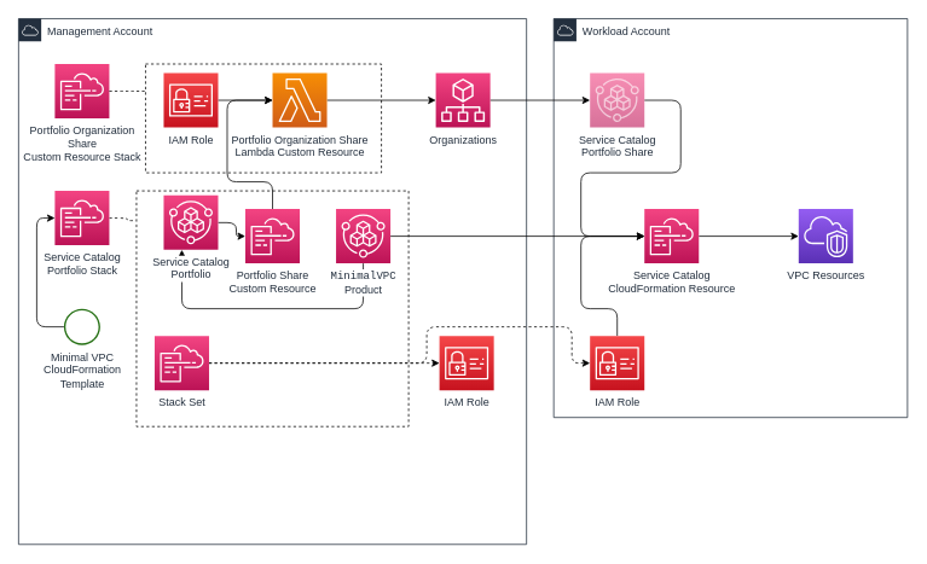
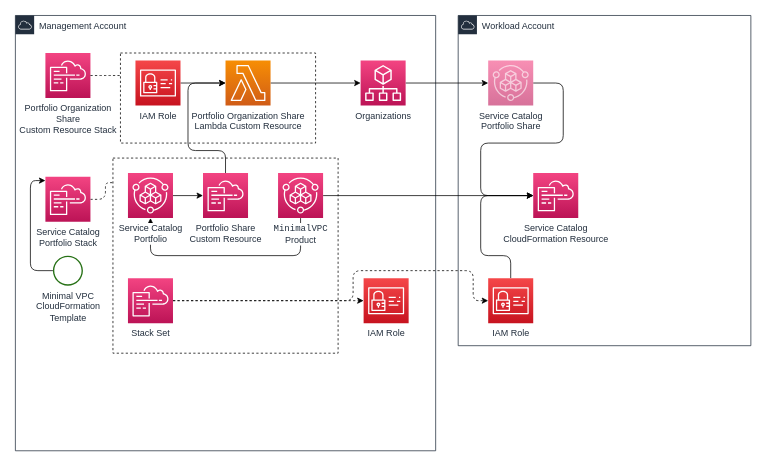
  <mxCell id="0" />
  <mxCell id="1" parent="0" />
  <mxCell id="2" value="Management Account" style="points=[[0,0],[0.25,0],[0.5,0],[0.75,0],[1,0],[1,0.25],[1,0.5],[1,0.75],[1,1],[0.75,1],[0.5,1],[0.25,1],[0,1],[0,0.75],[0,0.5],[0,0.25]];outlineConnect=0;gradientColor=none;html=1;whiteSpace=wrap;fontSize=12;fontStyle=0;shape=mxgraph.aws4.group;grIcon=mxgraph.aws4.group_aws_cloud;strokeColor=#232F3E;fillColor=none;verticalAlign=top;align=left;spacingLeft=30;fontColor=#232F3E;dashed=0;" parent="1" vertex="1"><mxGeometry x="20" y="20" width="560" height="580" as="geometry" /></mxCell>
  <mxCell id="3" value="" style="rounded=0;whiteSpace=wrap;html=1;shadow=0;labelBackgroundColor=#ffffff;fillColor=none;dashed=1;" vertex="1" parent="1"><mxGeometry x="160" y="70" width="260" height="120" as="geometry" /></mxCell>
  <mxCell id="4" value="" style="rounded=0;whiteSpace=wrap;html=1;shadow=0;labelBackgroundColor=#ffffff;fillColor=none;dashed=1;" vertex="1" parent="1"><mxGeometry x="150" y="210" width="300" height="260" as="geometry" /></mxCell>
  <mxCell id="5" value="Workload Account" style="points=[[0,0],[0.25,0],[0.5,0],[0.75,0],[1,0],[1,0.25],[1,0.5],[1,0.75],[1,1],[0.75,1],[0.5,1],[0.25,1],[0,1],[0,0.75],[0,0.5],[0,0.25]];outlineConnect=0;gradientColor=none;html=1;whiteSpace=wrap;fontSize=12;fontStyle=0;shape=mxgraph.aws4.group;grIcon=mxgraph.aws4.group_aws_cloud;strokeColor=#232F3E;fillColor=none;verticalAlign=top;align=left;spacingLeft=30;fontColor=#232F3E;dashed=0;" parent="1" vertex="1"><mxGeometry x="610" y="20" width="390" height="440" as="geometry" /></mxCell>
- <mxCell id="6" value="VPC Resources" style="outlineConnect=0;fontColor=#232F3E;gradientColor=#945DF2;gradientDirection=north;fillColor=#5A30B5;strokeColor=#ffffff;dashed=0;verticalLabelPosition=bottom;verticalAlign=top;align=center;html=1;fontSize=12;fontStyle=0;aspect=fixed;shape=mxgraph.aws4.resourceIcon;resIcon=mxgraph.aws4.vpc;" parent="1" vertex="1"><mxGeometry x="880" y="230" width="60" height="60" as="geometry" /></mxCell>
  <mxCell id="7" style="edgeStyle=orthogonalEdgeStyle;rounded=1;orthogonalLoop=1;jettySize=auto;html=1;dashed=1;" edge="1" parent="1" source="9" target="15"><mxGeometry relative="1" as="geometry" /></mxCell>
  <mxCell id="8" style="edgeStyle=orthogonalEdgeStyle;rounded=1;orthogonalLoop=1;jettySize=auto;html=1;dashed=1;" edge="1" parent="1" source="9" target="17"><mxGeometry relative="1" as="geometry"><Array as="points"><mxPoint x="470" y="400" /><mxPoint x="470" y="360" /><mxPoint x="630" y="360" /><mxPoint x="630" y="400" /></Array></mxGeometry></mxCell>
  <mxCell id="9" value="Stack Set" style="outlineConnect=0;fontColor=#232F3E;gradientColor=#F34482;gradientDirection=north;fillColor=#BC1356;strokeColor=#ffffff;dashed=0;verticalLabelPosition=bottom;verticalAlign=top;align=center;html=1;fontSize=12;fontStyle=0;aspect=fixed;shape=mxgraph.aws4.resourceIcon;resIcon=mxgraph.aws4.cloudformation;" parent="1" vertex="1"><mxGeometry x="170" y="370" width="60" height="60" as="geometry" /></mxCell>
  <mxCell id="10" style="edgeStyle=orthogonalEdgeStyle;rounded=1;orthogonalLoop=1;jettySize=auto;html=1;endArrow=classic;endFill=1;" edge="1" parent="1" source="11" target="21"><mxGeometry relative="1" as="geometry" /></mxCell>
  <mxCell id="11" value="Portfolio Organization Share&lt;br&gt;Lambda Custom Resource" style="outlineConnect=0;fontColor=#232F3E;gradientColor=#F78E04;gradientDirection=north;fillColor=#D05C17;strokeColor=#ffffff;dashed=0;verticalLabelPosition=bottom;verticalAlign=top;align=center;html=1;fontSize=12;fontStyle=0;aspect=fixed;shape=mxgraph.aws4.resourceIcon;resIcon=mxgraph.aws4.lambda;labelBackgroundColor=#ffffff;" parent="1" vertex="1"><mxGeometry x="300" y="80" width="60" height="60" as="geometry" /></mxCell>
  <mxCell id="12" style="edgeStyle=orthogonalEdgeStyle;rounded=1;orthogonalLoop=1;jettySize=auto;html=1;" edge="1" parent="1" source="14" target="31"><mxGeometry relative="1" as="geometry"><Array as="points"><mxPoint x="400" y="340" /><mxPoint x="200" y="340" /></Array></mxGeometry></mxCell>
  <mxCell id="13" style="edgeStyle=orthogonalEdgeStyle;rounded=1;orthogonalLoop=1;jettySize=auto;html=1;endArrow=classic;endFill=1;" edge="1" parent="1" source="14" target="35"><mxGeometry relative="1" as="geometry" /></mxCell>
  <mxCell id="14" value="&lt;font face=&quot;Courier New&quot;&gt;MinimalVPC&lt;/font&gt;&lt;br&gt;Product" style="points=[[0,0,0],[0.25,0,0],[0.5,0,0],[0.75,0,0],[1,0,0],[0,1,0],[0.25,1,0],[0.5,1,0],[0.75,1,0],[1,1,0],[0,0.25,0],[0,0.5,0],[0,0.75,0],[1,0.25,0],[1,0.5,0],[1,0.75,0]];points=[[0,0,0],[0.25,0,0],[0.5,0,0],[0.75,0,0],[1,0,0],[0,1,0],[0.25,1,0],[0.5,1,0],[0.75,1,0],[1,1,0],[0,0.25,0],[0,0.5,0],[0,0.75,0],[1,0.25,0],[1,0.5,0],[1,0.75,0]];outlineConnect=0;fontColor=#232F3E;gradientColor=#F34482;gradientDirection=north;fillColor=#BC1356;strokeColor=#ffffff;dashed=0;verticalLabelPosition=bottom;verticalAlign=top;align=center;html=1;fontSize=12;fontStyle=0;aspect=fixed;shape=mxgraph.aws4.resourceIcon;resIcon=mxgraph.aws4.service_catalog;shadow=0;labelBackgroundColor=#ffffff;" vertex="1" parent="1"><mxGeometry x="370" y="230" width="60" height="60" as="geometry" /></mxCell>
  <mxCell id="15" value="IAM Role" style="points=[[0,0,0],[0.25,0,0],[0.5,0,0],[0.75,0,0],[1,0,0],[0,1,0],[0.25,1,0],[0.5,1,0],[0.75,1,0],[1,1,0],[0,0.25,0],[0,0.5,0],[0,0.75,0],[1,0.25,0],[1,0.5,0],[1,0.75,0]];outlineConnect=0;fontColor=#232F3E;gradientColor=#F54749;gradientDirection=north;fillColor=#C7131F;strokeColor=#ffffff;dashed=0;verticalLabelPosition=bottom;verticalAlign=top;align=center;html=1;fontSize=12;fontStyle=0;aspect=fixed;shape=mxgraph.aws4.resourceIcon;resIcon=mxgraph.aws4.identity_and_access_management;shadow=0;labelBackgroundColor=#ffffff;" vertex="1" parent="1"><mxGeometry x="484" y="370" width="60" height="60" as="geometry" /></mxCell>
  <mxCell id="16" style="edgeStyle=orthogonalEdgeStyle;rounded=1;orthogonalLoop=1;jettySize=auto;html=1;endArrow=classic;endFill=1;" edge="1" parent="1" source="17" target="35"><mxGeometry relative="1" as="geometry"><Array as="points"><mxPoint x="680" y="340" /><mxPoint x="640" y="340" /><mxPoint x="640" y="260" /></Array></mxGeometry></mxCell>
  <mxCell id="17" value="IAM Role" style="points=[[0,0,0],[0.25,0,0],[0.5,0,0],[0.75,0,0],[1,0,0],[0,1,0],[0.25,1,0],[0.5,1,0],[0.75,1,0],[1,1,0],[0,0.25,0],[0,0.5,0],[0,0.75,0],[1,0.25,0],[1,0.5,0],[1,0.75,0]];outlineConnect=0;fontColor=#232F3E;gradientColor=#F54749;gradientDirection=north;fillColor=#C7131F;strokeColor=#ffffff;dashed=0;verticalLabelPosition=bottom;verticalAlign=top;align=center;html=1;fontSize=12;fontStyle=0;aspect=fixed;shape=mxgraph.aws4.resourceIcon;resIcon=mxgraph.aws4.identity_and_access_management;shadow=0;labelBackgroundColor=#ffffff;" vertex="1" parent="1"><mxGeometry x="650" y="370" width="60" height="60" as="geometry" /></mxCell>
  <mxCell id="18" style="edgeStyle=orthogonalEdgeStyle;rounded=1;orthogonalLoop=1;jettySize=auto;html=1;entryX=-0.003;entryY=0.126;entryDx=0;entryDy=0;endArrow=none;endFill=0;dashed=1;entryPerimeter=0;" edge="1" parent="1" source="19" target="4"><mxGeometry relative="1" as="geometry" /></mxCell>
- <mxCell id="19" value="Service Catalog&lt;br&gt;Portfolio Stack" style="outlineConnect=0;fontColor=#232F3E;gradientColor=#F34482;gradientDirection=north;fillColor=#BC1356;strokeColor=#ffffff;dashed=0;verticalLabelPosition=bottom;verticalAlign=top;align=center;html=1;fontSize=12;fontStyle=0;aspect=fixed;shape=mxgraph.aws4.resourceIcon;resIcon=mxgraph.aws4.cloudformation;" vertex="1" parent="1"><mxGeometry x="60" y="210" width="60" height="60" as="geometry" /></mxCell>
+ <mxCell id="19" value="Service Catalog&lt;br&gt;Portfolio Stack" style="outlineConnect=0;fontColor=#232F3E;gradientColor=#F34482;gradientDirection=north;fillColor=#BC1356;strokeColor=#ffffff;dashed=0;verticalLabelPosition=bottom;verticalAlign=top;align=center;html=1;fontSize=12;fontStyle=0;aspect=fixed;shape=mxgraph.aws4.resourceIcon;resIcon=mxgraph.aws4.cloudformation;" vertex="1" parent="1"><mxGeometry x="60" y="235" width="60" height="60" as="geometry" /></mxCell>
  <mxCell id="20" style="edgeStyle=orthogonalEdgeStyle;rounded=1;orthogonalLoop=1;jettySize=auto;html=1;endArrow=classic;endFill=1;" edge="1" parent="1" source="21" target="27"><mxGeometry relative="1" as="geometry" /></mxCell>
  <mxCell id="21" value="Organizations" style="points=[[0,0,0],[0.25,0,0],[0.5,0,0],[0.75,0,0],[1,0,0],[0,1,0],[0.25,1,0],[0.5,1,0],[0.75,1,0],[1,1,0],[0,0.25,0],[0,0.5,0],[0,0.75,0],[1,0.25,0],[1,0.5,0],[1,0.75,0]];points=[[0,0,0],[0.25,0,0],[0.5,0,0],[0.75,0,0],[1,0,0],[0,1,0],[0.25,1,0],[0.5,1,0],[0.75,1,0],[1,1,0],[0,0.25,0],[0,0.5,0],[0,0.75,0],[1,0.25,0],[1,0.5,0],[1,0.75,0]];outlineConnect=0;fontColor=#232F3E;gradientColor=#F34482;gradientDirection=north;fillColor=#BC1356;strokeColor=#ffffff;dashed=0;verticalLabelPosition=bottom;verticalAlign=top;align=center;html=1;fontSize=12;fontStyle=0;aspect=fixed;shape=mxgraph.aws4.resourceIcon;resIcon=mxgraph.aws4.organizations;shadow=0;labelBackgroundColor=#ffffff;" vertex="1" parent="1"><mxGeometry x="480" y="80" width="60" height="60" as="geometry" /></mxCell>
  <mxCell id="22" value="Portfolio Organization&lt;br&gt;Share&lt;br&gt;Custom Resource Stack" style="outlineConnect=0;fontColor=#232F3E;gradientColor=#F34482;gradientDirection=north;fillColor=#BC1356;strokeColor=#ffffff;dashed=0;verticalLabelPosition=bottom;verticalAlign=top;align=center;html=1;fontSize=12;fontStyle=0;aspect=fixed;shape=mxgraph.aws4.resourceIcon;resIcon=mxgraph.aws4.cloudformation;" vertex="1" parent="1"><mxGeometry x="60" y="70" width="60" height="60" as="geometry" /></mxCell>
  <mxCell id="23" style="edgeStyle=orthogonalEdgeStyle;rounded=1;orthogonalLoop=1;jettySize=auto;html=1;endArrow=classic;endFill=1;" edge="1" parent="1" source="24" target="11"><mxGeometry relative="1" as="geometry" /></mxCell>
  <mxCell id="24" value="IAM Role" style="points=[[0,0,0],[0.25,0,0],[0.5,0,0],[0.75,0,0],[1,0,0],[0,1,0],[0.25,1,0],[0.5,1,0],[0.75,1,0],[1,1,0],[0,0.25,0],[0,0.5,0],[0,0.75,0],[1,0.25,0],[1,0.5,0],[1,0.75,0]];outlineConnect=0;fontColor=#232F3E;gradientColor=#F54749;gradientDirection=north;fillColor=#C7131F;strokeColor=#ffffff;dashed=0;verticalLabelPosition=bottom;verticalAlign=top;align=center;html=1;fontSize=12;fontStyle=0;aspect=fixed;shape=mxgraph.aws4.resourceIcon;resIcon=mxgraph.aws4.identity_and_access_management;shadow=0;labelBackgroundColor=#ffffff;" vertex="1" parent="1"><mxGeometry x="180" y="80" width="60" height="60" as="geometry" /></mxCell>
  <mxCell id="25" style="edgeStyle=orthogonalEdgeStyle;rounded=1;orthogonalLoop=1;jettySize=auto;html=1;endArrow=none;endFill=0;dashed=1;" edge="1" parent="1" source="22"><mxGeometry relative="1" as="geometry"><mxPoint x="130" y="270" as="sourcePoint" /><mxPoint x="159" y="100" as="targetPoint" /></mxGeometry></mxCell>
  <mxCell id="26" style="edgeStyle=orthogonalEdgeStyle;rounded=1;orthogonalLoop=1;jettySize=auto;html=1;endArrow=classic;endFill=1;" edge="1" parent="1" source="27" target="35"><mxGeometry relative="1" as="geometry"><Array as="points"><mxPoint x="750" y="110" /><mxPoint x="750" y="190" /><mxPoint x="640" y="190" /><mxPoint x="640" y="260" /></Array></mxGeometry></mxCell>
  <mxCell id="27" value="Service Catalog&lt;br&gt;Portfolio Share" style="points=[[0,0,0],[0.25,0,0],[0.5,0,0],[0.75,0,0],[1,0,0],[0,1,0],[0.25,1,0],[0.5,1,0],[0.75,1,0],[1,1,0],[0,0.25,0],[0,0.5,0],[0,0.75,0],[1,0.25,0],[1,0.5,0],[1,0.75,0]];points=[[0,0,0],[0.25,0,0],[0.5,0,0],[0.75,0,0],[1,0,0],[0,1,0],[0.25,1,0],[0.5,1,0],[0.75,1,0],[1,1,0],[0,0.25,0],[0,0.5,0],[0,0.75,0],[1,0.25,0],[1,0.5,0],[1,0.75,0]];outlineConnect=0;fontColor=#232F3E;gradientColor=#F34482;gradientDirection=north;fillColor=#BC1356;strokeColor=#ffffff;dashed=0;verticalLabelPosition=bottom;verticalAlign=top;align=center;html=1;fontSize=12;fontStyle=0;aspect=fixed;shape=mxgraph.aws4.resourceIcon;resIcon=mxgraph.aws4.service_catalog;shadow=0;labelBackgroundColor=#ffffff;opacity=60;" vertex="1" parent="1"><mxGeometry x="650" y="80" width="60" height="60" as="geometry" /></mxCell>
  <mxCell id="28" style="edgeStyle=orthogonalEdgeStyle;rounded=1;orthogonalLoop=1;jettySize=auto;html=1;endArrow=classic;endFill=1;" edge="1" parent="1" source="29" target="11"><mxGeometry relative="1" as="geometry"><Array as="points"><mxPoint x="300" y="200" /><mxPoint x="250" y="200" /><mxPoint x="250" y="110" /></Array></mxGeometry></mxCell>
  <mxCell id="29" value="Portfolio Share&lt;br&gt;Custom Resource" style="outlineConnect=0;fontColor=#232F3E;gradientColor=#F34482;gradientDirection=north;fillColor=#BC1356;strokeColor=#ffffff;dashed=0;verticalLabelPosition=bottom;verticalAlign=top;align=center;html=1;fontSize=12;fontStyle=0;aspect=fixed;shape=mxgraph.aws4.resourceIcon;resIcon=mxgraph.aws4.cloudformation;" vertex="1" parent="1"><mxGeometry x="270" y="230" width="60" height="60" as="geometry" /></mxCell>
  <mxCell id="30" style="edgeStyle=orthogonalEdgeStyle;rounded=1;orthogonalLoop=1;jettySize=auto;html=1;endArrow=classic;endFill=1;" edge="1" parent="1" source="31" target="29"><mxGeometry relative="1" as="geometry" /></mxCell>
- <mxCell id="31" value="Service Catalog&lt;br&gt;Portfolio" style="points=[[0,0,0],[0.25,0,0],[0.5,0,0],[0.75,0,0],[1,0,0],[0,1,0],[0.25,1,0],[0.5,1,0],[0.75,1,0],[1,1,0],[0,0.25,0],[0,0.5,0],[0,0.75,0],[1,0.25,0],[1,0.5,0],[1,0.75,0]];points=[[0,0,0],[0.25,0,0],[0.5,0,0],[0.75,0,0],[1,0,0],[0,1,0],[0.25,1,0],[0.5,1,0],[0.75,1,0],[1,1,0],[0,0.25,0],[0,0.5,0],[0,0.75,0],[1,0.25,0],[1,0.5,0],[1,0.75,0]];outlineConnect=0;fontColor=#232F3E;gradientColor=#F34482;gradientDirection=north;fillColor=#BC1356;strokeColor=#ffffff;dashed=0;verticalLabelPosition=bottom;verticalAlign=top;align=center;html=1;fontSize=12;fontStyle=0;aspect=fixed;shape=mxgraph.aws4.resourceIcon;resIcon=mxgraph.aws4.service_catalog;shadow=0;labelBackgroundColor=#ffffff;" vertex="1" parent="1"><mxGeometry x="180" y="215" width="60" height="60" as="geometry" /></mxCell>
+ <mxCell id="31" value="Service Catalog&lt;br&gt;Portfolio" style="points=[[0,0,0],[0.25,0,0],[0.5,0,0],[0.75,0,0],[1,0,0],[0,1,0],[0.25,1,0],[0.5,1,0],[0.75,1,0],[1,1,0],[0,0.25,0],[0,0.5,0],[0,0.75,0],[1,0.25,0],[1,0.5,0],[1,0.75,0]];points=[[0,0,0],[0.25,0,0],[0.5,0,0],[0.75,0,0],[1,0,0],[0,1,0],[0.25,1,0],[0.5,1,0],[0.75,1,0],[1,1,0],[0,0.25,0],[0,0.5,0],[0,0.75,0],[1,0.25,0],[1,0.5,0],[1,0.75,0]];outlineConnect=0;fontColor=#232F3E;gradientColor=#F34482;gradientDirection=north;fillColor=#BC1356;strokeColor=#ffffff;dashed=0;verticalLabelPosition=bottom;verticalAlign=top;align=center;html=1;fontSize=12;fontStyle=0;aspect=fixed;shape=mxgraph.aws4.resourceIcon;resIcon=mxgraph.aws4.service_catalog;shadow=0;labelBackgroundColor=#ffffff;" vertex="1" parent="1"><mxGeometry x="170" y="230" width="60" height="60" as="geometry" /></mxCell>
  <mxCell id="32" style="edgeStyle=orthogonalEdgeStyle;rounded=1;orthogonalLoop=1;jettySize=auto;html=1;endArrow=classic;endFill=1;" edge="1" parent="1" source="33" target="19"><mxGeometry relative="1" as="geometry"><Array as="points"><mxPoint x="40" y="360" /><mxPoint x="40" y="240" /></Array></mxGeometry></mxCell>
  <mxCell id="33" value="Minimal VPC&lt;br&gt;CloudFormation&lt;br&gt;Template" style="outlineConnect=0;fontColor=#232F3E;gradientColor=none;fillColor=#277116;strokeColor=none;dashed=0;verticalLabelPosition=bottom;verticalAlign=top;align=center;html=1;fontSize=12;fontStyle=0;aspect=fixed;pointerEvents=1;shape=mxgraph.aws4.object;shadow=0;labelBackgroundColor=#ffffff;" vertex="1" parent="1"><mxGeometry x="70" y="340" width="40" height="40" as="geometry" /></mxCell>
- <mxCell id="34" style="edgeStyle=orthogonalEdgeStyle;rounded=1;orthogonalLoop=1;jettySize=auto;html=1;endArrow=classic;endFill=1;" edge="1" parent="1" source="35" target="6"><mxGeometry relative="1" as="geometry" /></mxCell>
  <mxCell id="35" value="Service Catalog&lt;br&gt;CloudFormation Resource" style="outlineConnect=0;fontColor=#232F3E;gradientColor=#F34482;gradientDirection=north;fillColor=#BC1356;strokeColor=#ffffff;dashed=0;verticalLabelPosition=bottom;verticalAlign=top;align=center;html=1;fontSize=12;fontStyle=0;aspect=fixed;shape=mxgraph.aws4.resourceIcon;resIcon=mxgraph.aws4.cloudformation;" vertex="1" parent="1"><mxGeometry x="710" y="230" width="60" height="60" as="geometry" /></mxCell>
